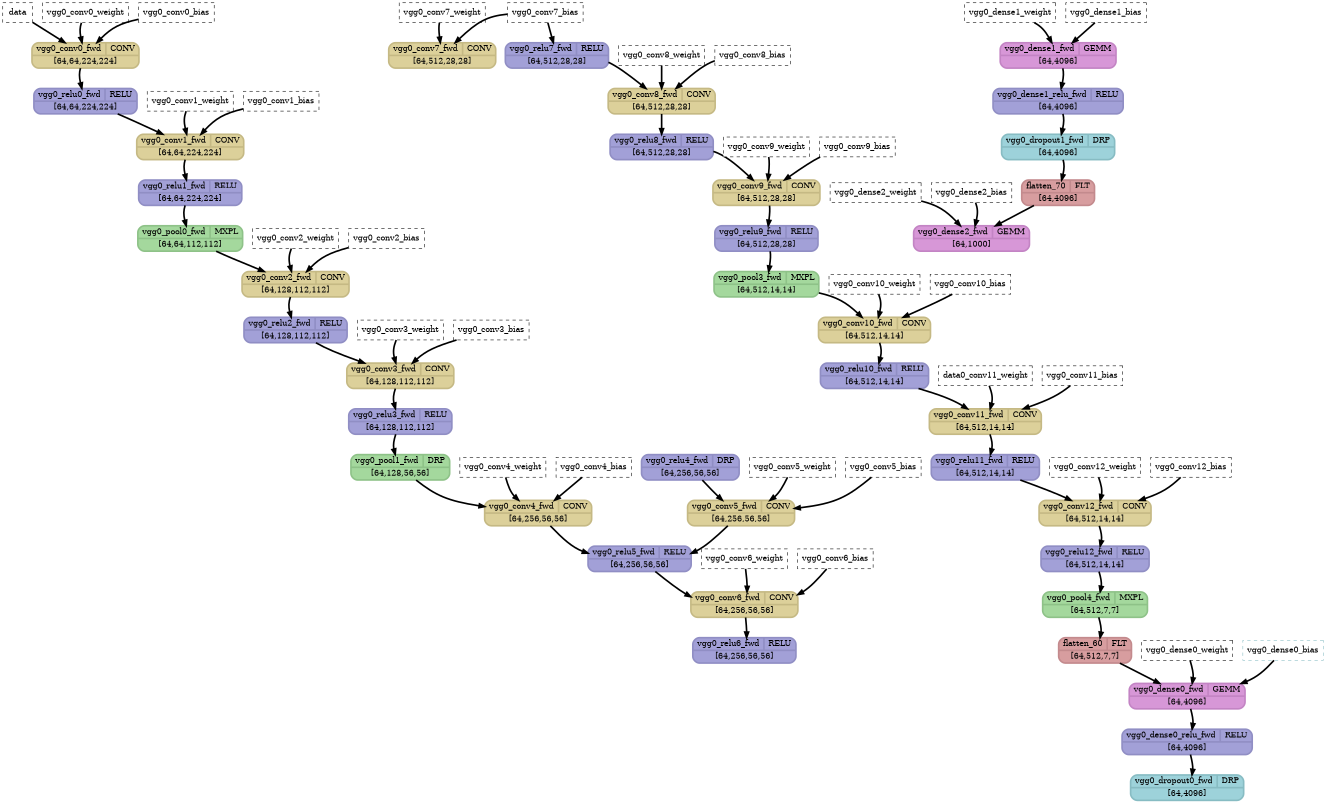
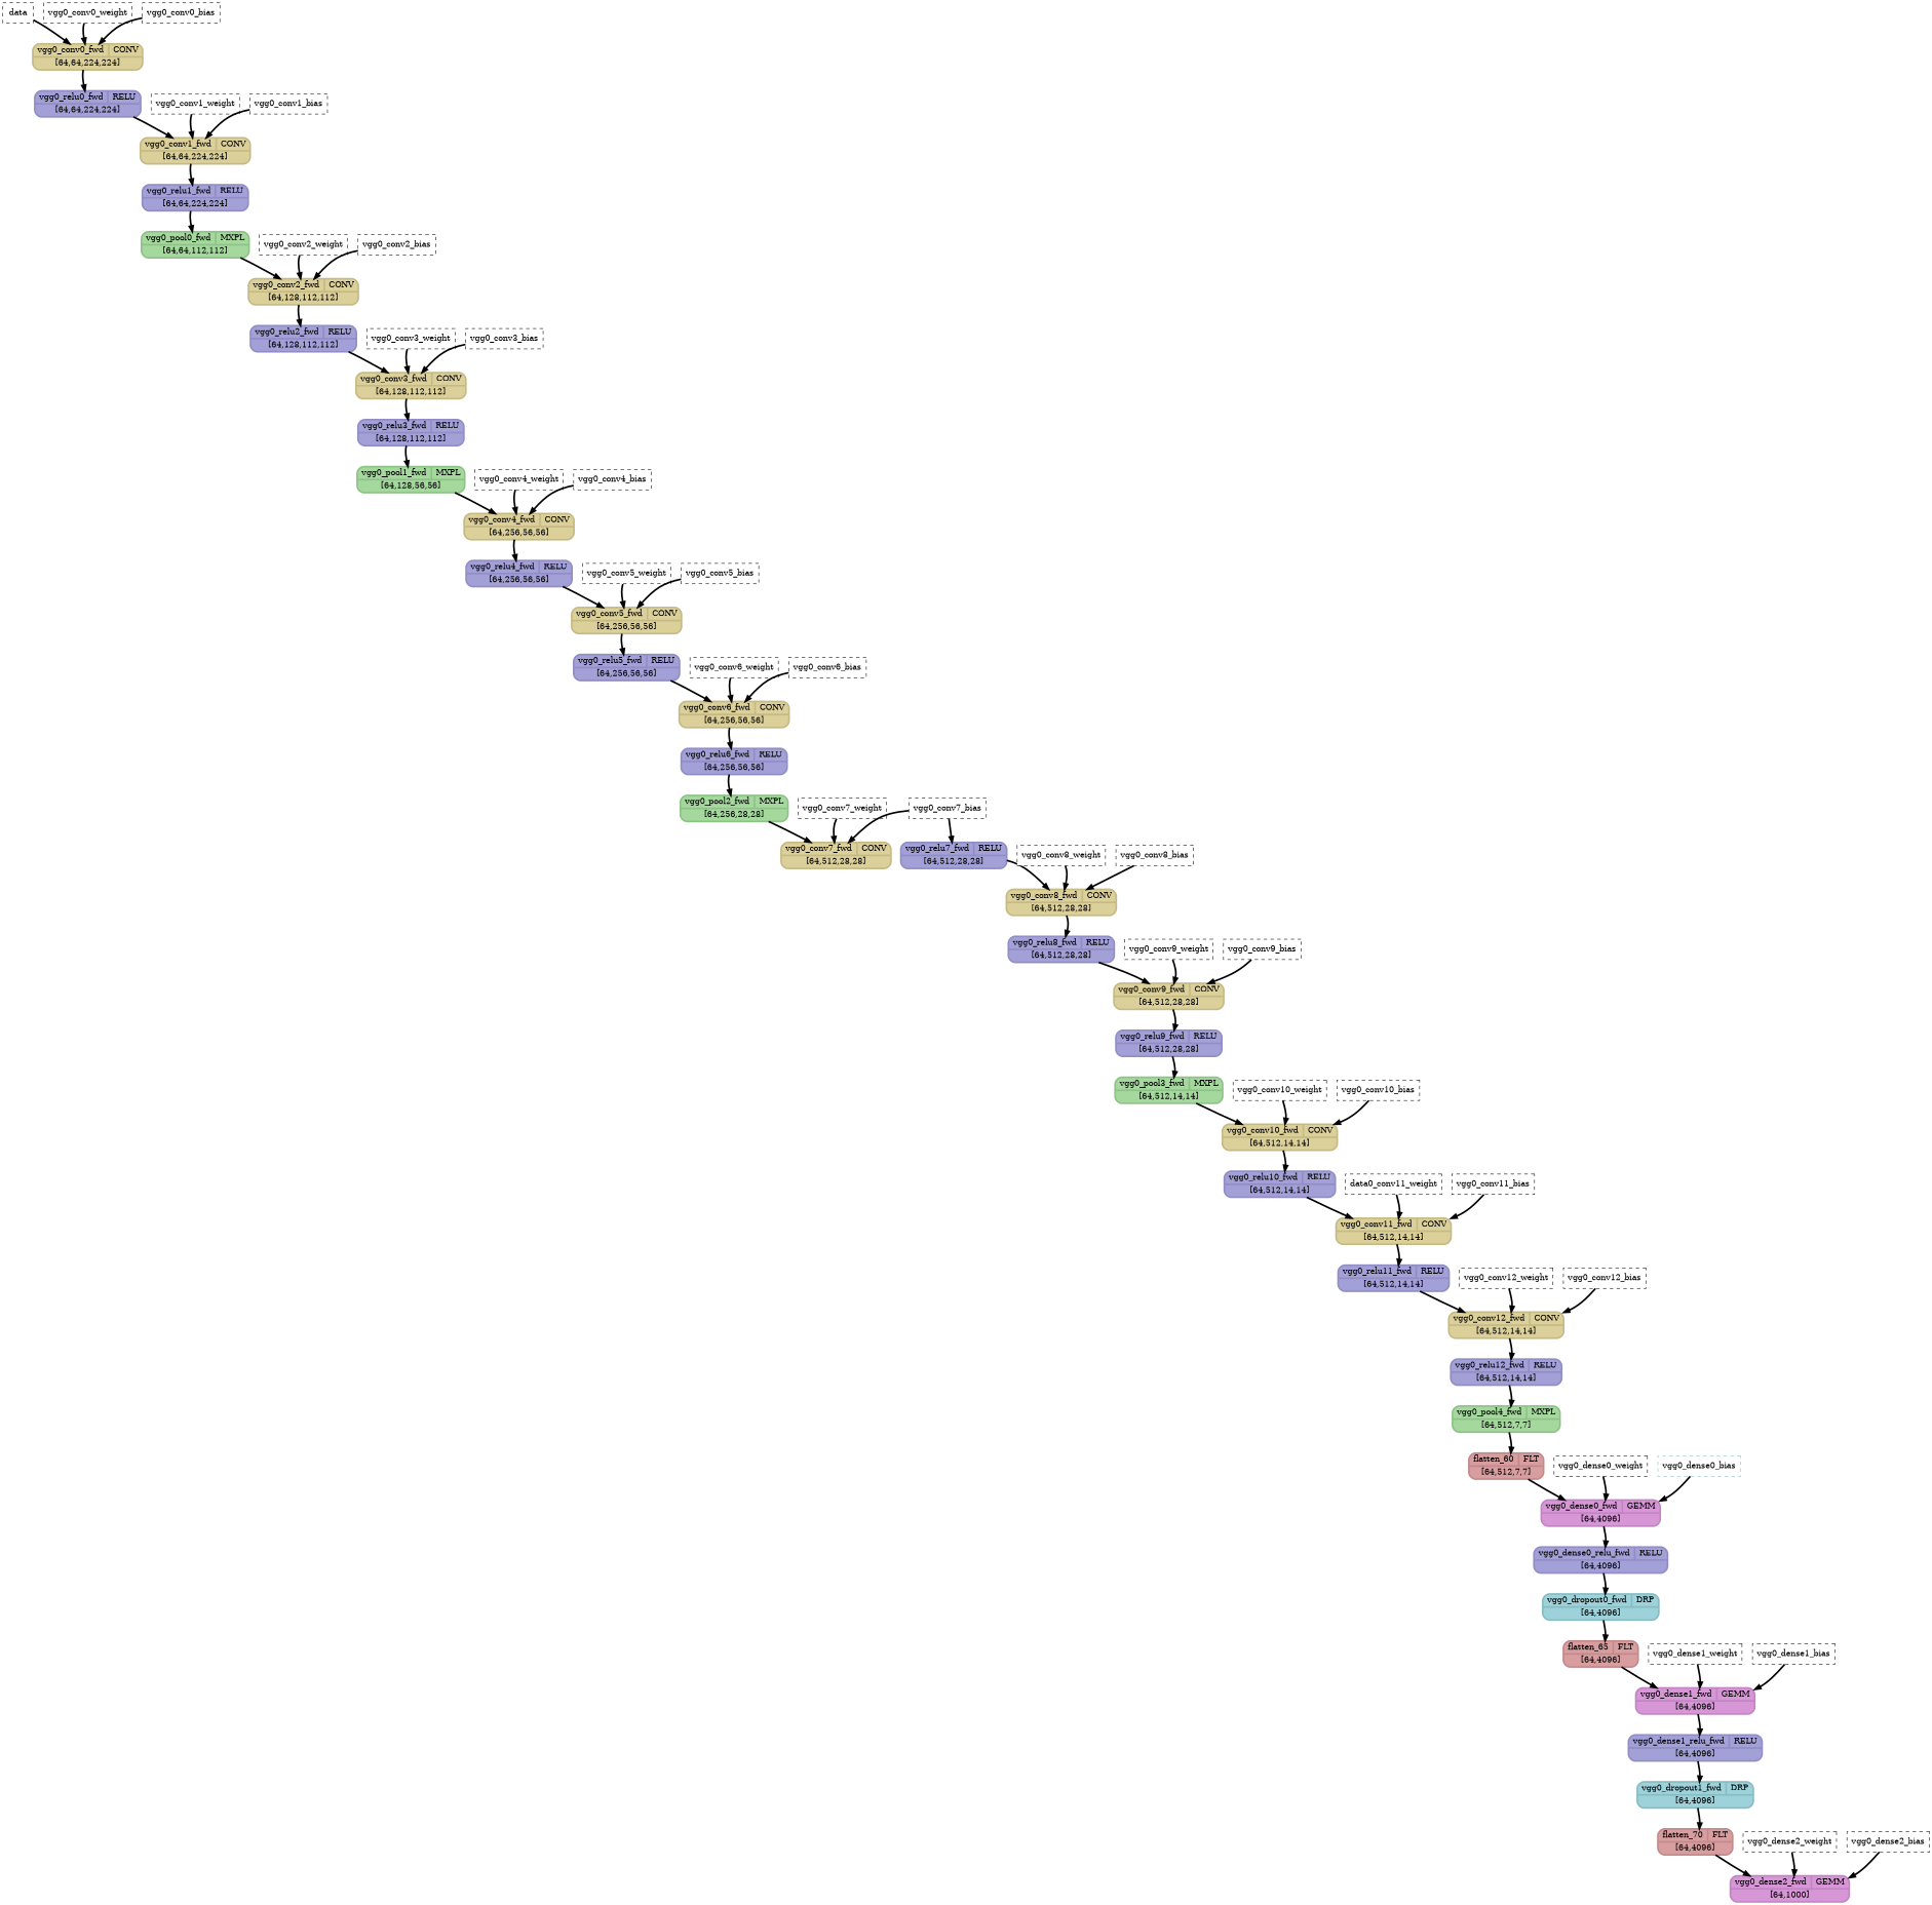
  strict digraph {
    overlap_shrink=true
    rankdir=TB
    splines=curved
    node [fillcolor=white shape=Mrecord style=filled type=constant_input fontcolor="#000000" penwidth=3]
    edge [penwidth=3]
    n1 [label=data shape=box style="filled,dashed" fontcolor="" penwidth=""]
    n2 [color="#c5b984" fillcolor="#dcd09a" inputs="data;vgg0_conv0_weight;vgg0_conv0_bias" label="{ {vgg0_conv0_fwd  | CONV} | [64,64,224,224] }" outputs=vgg0_conv0_fwd type=Conv]
    n3 [color="#908ec4" fillcolor="#a2a0d7" inputs=vgg0_conv0_fwd label="{ {vgg0_relu0_fwd  | RELU} | [64,64,224,224] }" outputs=vgg0_relu0_fwd type=Relu]
    n4 [label=vgg0_conv0_weight shape=box style="filled,dashed" fontcolor="" penwidth=""]
    n5 [label=vgg0_conv0_bias shape=box style="filled,dashed" fontcolor="" penwidth=""]
    n6 [color="#c5b984" fillcolor="#dcd09a" inputs="vgg0_relu0_fwd;vgg0_conv1_weight;vgg0_conv1_bias" label="{ {vgg0_conv1_fwd  | CONV} | [64,64,224,224] }" outputs=vgg0_conv1_fwd type=Conv]
    n7 [color="#908ec4" fillcolor="#a2a0d7" inputs=vgg0_conv1_fwd label="{ {vgg0_relu1_fwd  | RELU} | [64,64,224,224] }" outputs=vgg0_relu1_fwd type=Relu]
    n8 [label=vgg0_conv1_weight shape=box style="filled,dashed" fontcolor="" penwidth=""]
    n9 [label=vgg0_conv1_bias shape=box style="filled,dashed" fontcolor="" penwidth=""]
    n10 [color="#8ec288" fillcolor="#a4d89d" inputs=vgg0_relu1_fwd label="{ {vgg0_pool0_fwd  | MXPL} | [64,64,112,112] }" outputs=vgg0_pool0_fwd type=MaxPool]
    n11 [color="#c5b984" fillcolor="#dcd09a" inputs="vgg0_pool0_fwd;vgg0_conv2_weight;vgg0_conv2_bias" label="{ {vgg0_conv2_fwd  | CONV} | [64,128,112,112] }" outputs=vgg0_conv2_fwd type=Conv]
    n12 [color="#908ec4" fillcolor="#a2a0d7" inputs=vgg0_conv2_fwd label="{ {vgg0_relu2_fwd  | RELU} | [64,128,112,112] }" outputs=vgg0_relu2_fwd type=Relu]
    n13 [label=vgg0_conv2_weight shape=box style="filled,dashed" fontcolor="" penwidth=""]
    n14 [label=vgg0_conv2_bias shape=box style="filled,dashed" fontcolor="" penwidth=""]
    n15 [color="#c5b984" fillcolor="#dcd09a" inputs="vgg0_relu2_fwd;vgg0_conv3_weight;vgg0_conv3_bias" label="{ {vgg0_conv3_fwd  | CONV} | [64,128,112,112] }" outputs=vgg0_conv3_fwd type=Conv]
    n16 [color="#908ec4" fillcolor="#a2a0d7" inputs=vgg0_conv3_fwd label="{ {vgg0_relu3_fwd  | RELU} | [64,128,112,112] }" outputs=vgg0_relu3_fwd type=Relu]
    n17 [label=vgg0_conv3_weight shape=box style="filled,dashed" fontcolor="" penwidth=""]
    n18 [label=vgg0_conv3_bias shape=box style="filled,dashed" fontcolor="" penwidth=""]
-   n19 [color="#8ec288" fillcolor="#a4d89d" inputs=vgg0_relu3_fwd label="{ {vgg0_pool1_fwd  | DRP} | [64,128,56,56] }" outputs=vgg0_pool1_fwd type=MaxPool]
+   n19 [color="#8ec288" fillcolor="#a4d89d" inputs=vgg0_relu3_fwd label="{ {vgg0_pool1_fwd  | MXPL} | [64,128,56,56] }" outputs=vgg0_pool1_fwd type=MaxPool]
    n20 [color="#c5b984" fillcolor="#dcd09a" inputs="vgg0_pool1_fwd;vgg0_conv4_weight;vgg0_conv4_bias" label="{ {vgg0_conv4_fwd  | CONV} | [64,256,56,56] }" outputs=vgg0_conv4_fwd type=Conv]
-   n21 [color="#908ec4" fillcolor="#a2a0d7" inputs=vgg0_conv4_fwd label="{ {vgg0_relu4_fwd  | DRP} | [64,256,56,56] }" outputs=vgg0_relu4_fwd type=Relu]
+   n21 [color="#908ec4" fillcolor="#a2a0d7" inputs=vgg0_conv4_fwd label="{ {vgg0_relu4_fwd  | RELU} | [64,256,56,56] }" outputs=vgg0_relu4_fwd type=Relu]
    n22 [label=vgg0_conv4_weight shape=box style="filled,dashed" fontcolor="" penwidth=""]
    n23 [label=vgg0_conv4_bias shape=box style="filled,dashed" fontcolor="" penwidth=""]
    n24 [color="#c5b984" fillcolor="#dcd09a" inputs="vgg0_relu4_fwd;vgg0_conv5_weight;vgg0_conv5_bias" label="{ {vgg0_conv5_fwd  | CONV} | [64,256,56,56] }" outputs=vgg0_conv5_fwd type=Conv]
    n25 [color="#908ec4" fillcolor="#a2a0d7" inputs=vgg0_conv5_fwd label="{ {vgg0_relu5_fwd  | RELU} | [64,256,56,56] }" outputs=vgg0_relu5_fwd type=Relu]
    n26 [label=vgg0_conv5_weight shape=box style="filled,dashed" fontcolor="" penwidth=""]
    n27 [label=vgg0_conv5_bias shape=box style="filled,dashed" fontcolor="" penwidth=""]
    n28 [color="#c5b984" fillcolor="#dcd09a" inputs="vgg0_relu5_fwd;vgg0_conv6_weight;vgg0_conv6_bias" label="{ {vgg0_conv6_fwd  | CONV} | [64,256,56,56] }" outputs=vgg0_conv6_fwd type=Conv]
    n29 [color="#908ec4" fillcolor="#a2a0d7" inputs=vgg0_conv6_fwd label="{ {vgg0_relu6_fwd  | RELU} | [64,256,56,56] }" outputs=vgg0_relu6_fwd type=Relu]
    n30 [label=vgg0_conv6_weight shape=box style="filled,dashed" fontcolor="" penwidth=""]
    n31 [label=vgg0_conv6_bias shape=box style="filled,dashed" fontcolor="" penwidth=""]
+   n32 [color="#8ec288" fillcolor="#a4d89d" inputs=vgg0_relu6_fwd label="{ {vgg0_pool2_fwd  | MXPL} | [64,256,28,28] }" outputs=vgg0_pool2_fwd type=MaxPool]
    n33 [color="#c5b984" fillcolor="#dcd09a" inputs="vgg0_pool2_fwd;vgg0_conv7_weight;vgg0_conv7_bias" label="{ {vgg0_conv7_fwd  | CONV} | [64,512,28,28] }" outputs=vgg0_conv7_fwd type=Conv]
    n34 [label=vgg0_conv7_weight shape=box style="filled,dashed" fontcolor="" penwidth=""]
    n35 [label=vgg0_conv7_bias shape=box style="filled,dashed" fontcolor="" penwidth=""]
    n36 [color="#908ec4" fillcolor="#a2a0d7" inputs=vgg0_conv7_fwd label="{ {vgg0_relu7_fwd  | RELU} | [64,512,28,28] }" outputs=vgg0_relu7_fwd type=Relu]
    n37 [color="#c5b984" fillcolor="#dcd09a" inputs="vgg0_relu7_fwd;vgg0_conv8_weight;vgg0_conv8_bias" label="{ {vgg0_conv8_fwd  | CONV} | [64,512,28,28] }" outputs=vgg0_conv8_fwd type=Conv]
    n38 [color="#908ec4" fillcolor="#a2a0d7" inputs=vgg0_conv8_fwd label="{ {vgg0_relu8_fwd  | RELU} | [64,512,28,28] }" outputs=vgg0_relu8_fwd type=Relu]
    n39 [label=vgg0_conv8_weight shape=box style="filled,dashed" fontcolor="" penwidth=""]
    n40 [label=vgg0_conv8_bias shape=box style="filled,dashed" fontcolor="" penwidth=""]
    n41 [color="#c5b984" fillcolor="#dcd09a" inputs="vgg0_relu8_fwd;vgg0_conv9_weight;vgg0_conv9_bias" label="{ {vgg0_conv9_fwd  | CONV} | [64,512,28,28] }" outputs=vgg0_conv9_fwd type=Conv]
    n42 [color="#908ec4" fillcolor="#a2a0d7" inputs=vgg0_conv9_fwd label="{ {vgg0_relu9_fwd  | RELU} | [64,512,28,28] }" outputs=vgg0_relu9_fwd type=Relu]
    n43 [label=vgg0_conv9_weight shape=box style="filled,dashed" fontcolor="" penwidth=""]
    n44 [label=vgg0_conv9_bias shape=box style="filled,dashed" fontcolor="" penwidth=""]
    n45 [color="#8ec288" fillcolor="#a4d89d" inputs=vgg0_relu9_fwd label="{ {vgg0_pool3_fwd  | MXPL} | [64,512,14,14] }" outputs=vgg0_pool3_fwd type=MaxPool]
    n46 [color="#c5b984" fillcolor="#dcd09a" inputs="vgg0_pool3_fwd;vgg0_conv10_weight;vgg0_conv10_bias" label="{ {vgg0_conv10_fwd  | CONV} | [64,512,14,14] }" outputs=vgg0_conv10_fwd type=Conv]
    n47 [color="#908ec4" fillcolor="#a2a0d7" inputs=vgg0_conv10_fwd label="{ {vgg0_relu10_fwd  | RELU} | [64,512,14,14] }" outputs=vgg0_relu10_fwd type=Relu]
    n48 [label=vgg0_conv10_weight shape=box style="filled,dashed" fontcolor="" penwidth=""]
    n49 [label=vgg0_conv10_bias shape=box style="filled,dashed" fontcolor="" penwidth=""]
    n50 [color="#c5b984" fillcolor="#dcd09a" inputs="vgg0_relu10_fwd;vgg0_conv11_weight;vgg0_conv11_bias" label="{ {vgg0_conv11_fwd  | CONV} | [64,512,14,14] }" outputs=vgg0_conv11_fwd type=Conv]
    n51 [color="#908ec4" fillcolor="#a2a0d7" inputs=vgg0_conv11_fwd label="{ {vgg0_relu11_fwd  | RELU} | [64,512,14,14] }" outputs=vgg0_relu11_fwd type=Relu]
    n52 [label=data0_conv11_weight shape=box style="filled,dashed" fontcolor="" penwidth=""]
    n53 [label=vgg0_conv11_bias shape=box style="filled,dashed" fontcolor="" penwidth=""]
    n54 [color="#c5b984" fillcolor="#dcd09a" inputs="vgg0_relu11_fwd;vgg0_conv12_weight;vgg0_conv12_bias" label="{ {vgg0_conv12_fwd  | CONV} | [64,512,14,14] }" outputs=vgg0_conv12_fwd type=Conv]
    n55 [color="#908ec4" fillcolor="#a2a0d7" inputs=vgg0_conv12_fwd label="{ {vgg0_relu12_fwd  | RELU} | [64,512,14,14] }" outputs=vgg0_relu12_fwd type=Relu]
    n56 [label=vgg0_conv12_weight shape=box style="filled,dashed" fontcolor="" penwidth=""]
    n57 [label=vgg0_conv12_bias shape=box style="filled,dashed" fontcolor="" penwidth=""]
    n58 [color="#8ec288" fillcolor="#a4d89d" inputs=vgg0_relu12_fwd label="{ {vgg0_pool4_fwd  | MXPL} | [64,512,7,7] }" outputs=vgg0_pool4_fwd type=MaxPool]
    n59 [color="#c38a8d" fillcolor="#d79d9f" inputs=vgg0_pool4_fwd label="{ {flatten_60  | FLT} | [64,512,7,7] }" outputs=flatten_60 type=Flatten]
    n60 [color="#c384c4" fillcolor="#d797d7" inputs="flatten_60;vgg0_dense0_weight;vgg0_dense0_bias" label="{ {vgg0_dense0_fwd  | GEMM} | [64,4096] }" outputs=vgg0_dense0_fwd type=Gemm]
    n61 [color="#908ec4" fillcolor="#a2a0d7" inputs=vgg0_dense0_fwd label="{ {vgg0_dense0_relu_fwd  | RELU} | [64,4096] }" outputs=vgg0_dense0_relu_fwd type=Relu]
    n62 [label=vgg0_dense0_weight shape=box style="filled,dashed" fontcolor="" penwidth=""]
    n63 [color="#87bcc3" label=vgg0_dense0_bias shape=box style="filled,dashed" fontcolor="" penwidth=""]
    n64 [color="#87bcc3" fillcolor="#9dd2da" inputs=vgg0_dense0_relu_fwd label="{ {vgg0_dropout0_fwd  | DRP} | [64,4096] }" outputs=vgg0_dropout0_fwd type=Dropout]
+   n65 [color="#c38a8d" fillcolor="#d79d9f" inputs=vgg0_dropout0_fwd label="{ {flatten_65  | FLT} | [64,4096] }" outputs=flatten_65 type=Flatten]
    n66 [color="#c384c4" fillcolor="#d797d7" inputs="flatten_65;vgg0_dense1_weight;vgg0_dense1_bias" label="{ {vgg0_dense1_fwd  | GEMM} | [64,4096] }" outputs=vgg0_dense1_fwd type=Gemm]
    n67 [color="#908ec4" fillcolor="#a2a0d7" inputs=vgg0_dense1_fwd label="{ {vgg0_dense1_relu_fwd  | RELU} | [64,4096] }" outputs=vgg0_dense1_relu_fwd type=Relu]
    n68 [label=vgg0_dense1_weight shape=box style="filled,dashed" fontcolor="" penwidth=""]
    n69 [label=vgg0_dense1_bias shape=box style="filled,dashed" fontcolor="" penwidth=""]
    n70 [color="#87bcc3" fillcolor="#9dd2da" inputs=vgg0_dense1_relu_fwd label="{ {vgg0_dropout1_fwd  | DRP} | [64,4096] }" outputs=vgg0_dropout1_fwd type=Dropout]
    n71 [color="#c38a8d" fillcolor="#d79d9f" inputs=vgg0_dropout1_fwd label="{ {flatten_70  | FLT} | [64,4096] }" outputs=flatten_70 type=Flatten]
    n72 [color="#c384c4" fillcolor="#d797d7" inputs="flatten_70;vgg0_dense2_weight;vgg0_dense2_bias" label="{ {vgg0_dense2_fwd  | GEMM} | [64,1000] }" outputs=vgg0_dense2_fwd type=Gemm]
    n73 [label=vgg0_dense2_weight shape=box style="filled,dashed" fontcolor="" penwidth=""]
    n74 [label=vgg0_dense2_bias shape=box style="filled,dashed" fontcolor="" penwidth=""]
    n1 -> n2
    n2 -> n3
    n3 -> n6
    n4 -> n2
    n5 -> n2
    n6 -> n7
    n7 -> n10
    n8 -> n6
    n9 -> n6
    n10 -> n11
    n11 -> n12
    n12 -> n15
    n13 -> n11
    n14 -> n11
    n15 -> n16
    n16 -> n19
    n17 -> n15
    n18 -> n15
    n19 -> n20
-   n20 -> n25
+   n20 -> n21
    n21 -> n24
    n22 -> n20
    n23 -> n20
    n24 -> n25
    n25 -> n28
    n26 -> n24
    n27 -> n24
    n28 -> n29
+   n29 -> n32
    n30 -> n28
    n31 -> n28
+   n32 -> n33
    n34 -> n33
    n35 -> n33
    n35 -> n36
    n36 -> n37
    n37 -> n38
    n38 -> n41
    n39 -> n37
    n40 -> n37
    n41 -> n42
    n42 -> n45
    n43 -> n41
    n44 -> n41
    n45 -> n46
    n46 -> n47
    n47 -> n50
    n48 -> n46
    n49 -> n46
    n50 -> n51
    n51 -> n54
    n52 -> n50
    n53 -> n50
    n54 -> n55
    n55 -> n58
    n56 -> n54
    n57 -> n54
    n58 -> n59
    n59 -> n60
    n60 -> n61
    n61 -> n64
    n62 -> n60
    n63 -> n60
+   n64 -> n65
+   n65 -> n66
    n66 -> n67
    n67 -> n70
    n68 -> n66
    n69 -> n66
    n70 -> n71
    n71 -> n72
    n73 -> n72
    n74 -> n72
  }
